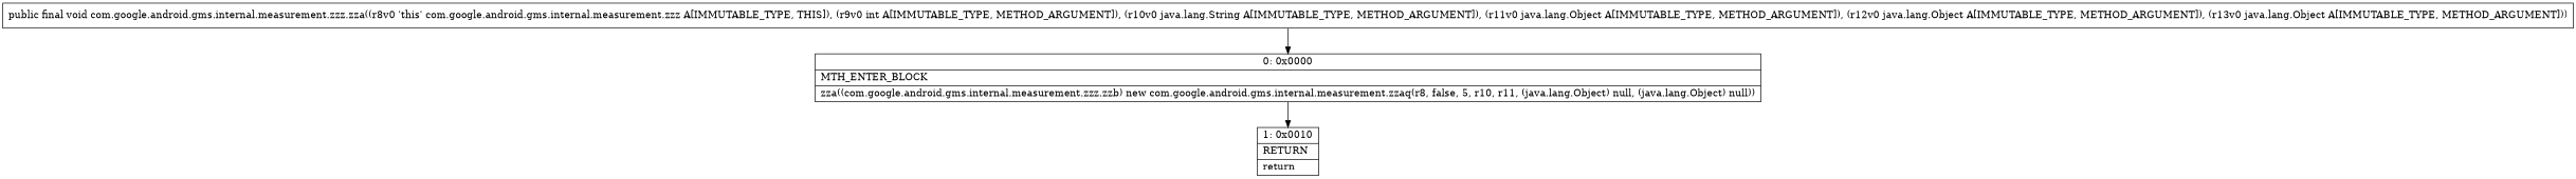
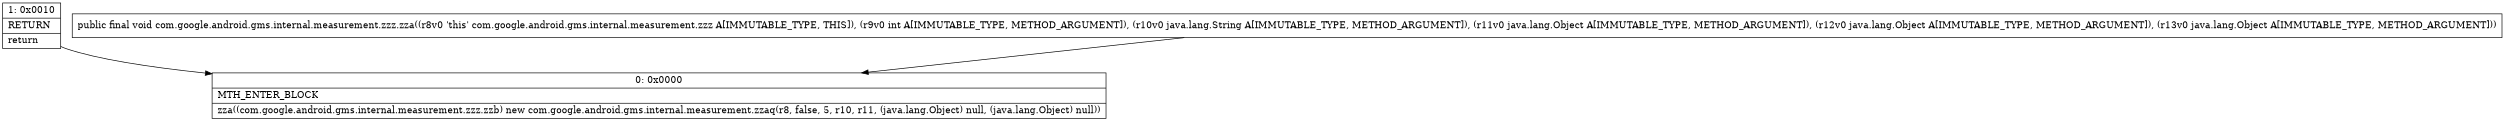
  digraph {
    node [shape=record]
    n1 [label="{0\:\ 0x0000|MTH_ENTER_BLOCK\l|zza((com.google.android.gms.internal.measurement.zzz.zzb) new com.google.android.gms.internal.measurement.zzaq(r8, false, 5, r10, r11, (java.lang.Object) null, (java.lang.Object) null))\l}"]
    n2 [label="{1\:\ 0x0010|RETURN\l|return\l}"]
    n3 [label="{public final void com.google.android.gms.internal.measurement.zzz.zza((r8v0 'this' com.google.android.gms.internal.measurement.zzz A[IMMUTABLE_TYPE, THIS]), (r9v0 int A[IMMUTABLE_TYPE, METHOD_ARGUMENT]), (r10v0 java.lang.String A[IMMUTABLE_TYPE, METHOD_ARGUMENT]), (r11v0 java.lang.Object A[IMMUTABLE_TYPE, METHOD_ARGUMENT]), (r12v0 java.lang.Object A[IMMUTABLE_TYPE, METHOD_ARGUMENT]), (r13v0 java.lang.Object A[IMMUTABLE_TYPE, METHOD_ARGUMENT])) }"]
-   n1 -> n2
+   n2 -> n1
    n3 -> n1
  }
